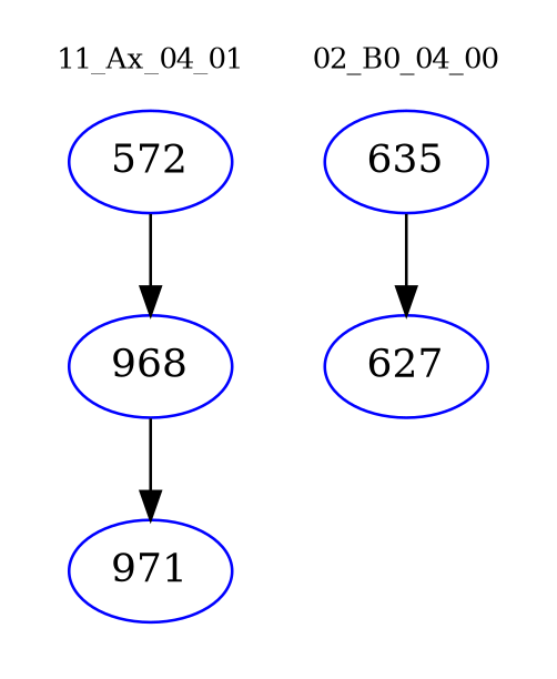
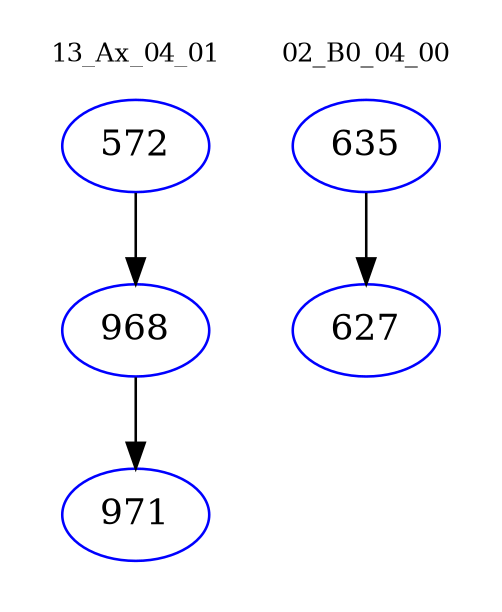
  digraph {
    node [color=blue]
    edge [color=black]
    n1 [label=572]
    n2 [label=968]
    n3 [label=971]
    n4 [label=635]
    n5 [label=627]
    subgraph cluster_1 {
      color=white
      fontsize=10
-     label="11_Ax_04_01"
+     label="13_Ax_04_01"
      n1
      n2
      n3
    }
    subgraph cluster_2 {
      color=white
      fontsize=10
      label="02_B0_04_00"
      n4
      n5
    }
    n1 -> n2
    n2 -> n3
    n4 -> n5
  }
